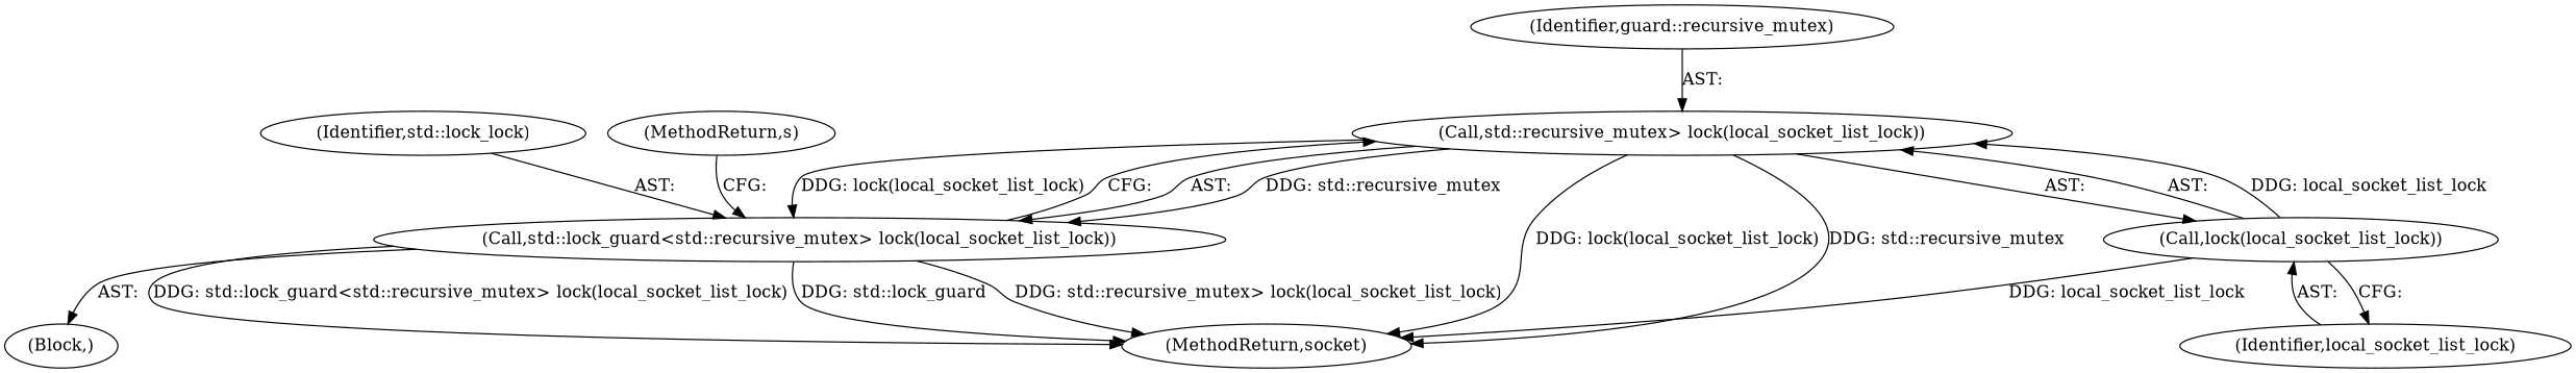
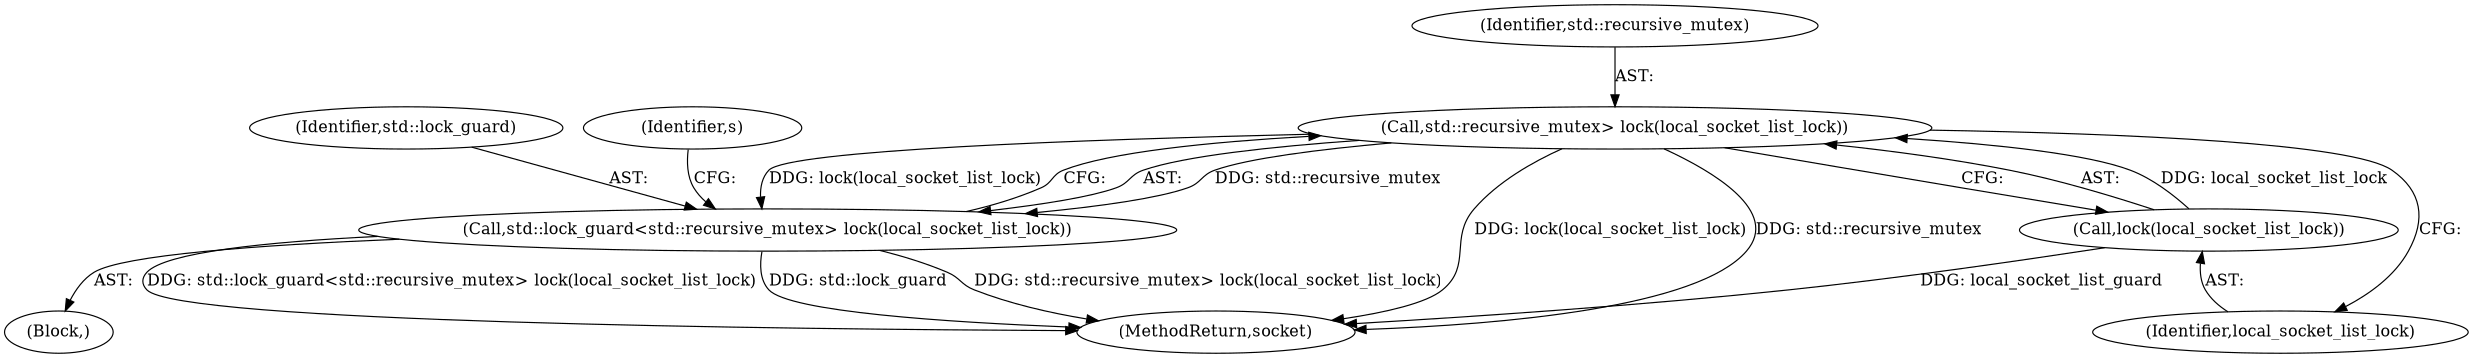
  digraph {
    n1 [label="(Call,std::recursive_mutex> lock(local_socket_list_lock))"]
    n2 [label="(Call,lock(local_socket_list_lock))"]
    n3 [label="(Call,std::lock_guard<std::recursive_mutex> lock(local_socket_list_lock))"]
    n4 [label="(MethodReturn,socket)"]
    n5 [label="(Identifier,local_socket_list_lock)"]
    n6 [label="(Block,)"]
-   n7 [label="(Identifier,std::lock_lock)"]
-   n8 [label="(MethodReturn,s)"]
-   n9 [label="(Identifier,guard::recursive_mutex)"]
-   n1 -> n2 [label="AST: "]
+   n7 [label="(Identifier,std::lock_guard)"]
+   n8 [label="(Identifier,s)"]
+   n9 [label="(Identifier,std::recursive_mutex)"]
+   n1 -> n2 [label="CFG: "]
    n1 -> n3 [label="AST: "]
    n1 -> n3 [label="DDG: std::recursive_mutex"]
    n1 -> n3 [label="DDG: lock(local_socket_list_lock)"]
    n1 -> n4 [label="DDG: lock(local_socket_list_lock)"]
    n1 -> n4 [label="DDG: std::recursive_mutex"]
    n2 -> n1 [label="AST: "]
    n2 -> n1 [label="DDG: local_socket_list_lock"]
-   n2 -> n4 [label="DDG: local_socket_list_lock"]
-   n2 -> n5 [label="CFG: "]
+   n2 -> n4 [label="DDG: local_socket_list_guard"]
+   n1 -> n5 [label="CFG: "]
    n3 -> n1 [label="CFG: "]
    n3 -> n4 [label="DDG: std::lock_guard"]
    n3 -> n4 [label="DDG: std::recursive_mutex> lock(local_socket_list_lock)"]
    n3 -> n4 [label="DDG: std::lock_guard<std::recursive_mutex> lock(local_socket_list_lock)"]
    n3 -> n6 [label="AST: "]
    n5 -> n2 [label="AST: "]
    n7 -> n3 [label="AST: "]
    n8 -> n3 [label="CFG: "]
    n9 -> n1 [label="AST: "]
  }
